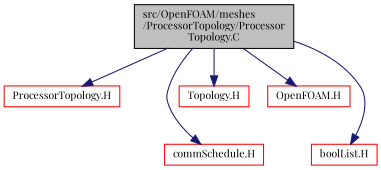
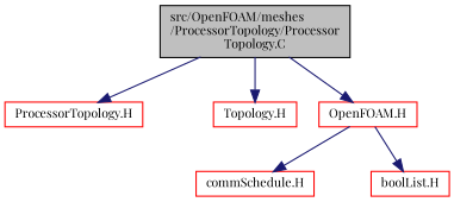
  digraph {
    fontname="Playfair Display"
    node [color=red fontname="Playfair Display" fontsize=10 shape=record]
    edge [color=midnightblue fontname="Playfair Display" fontsize=10 labelfontname=FreeSans labelfontsize=10 style=solid]
    n1 [color=black fillcolor=grey75 fontcolor=black height=0.2 label="src/OpenFOAM/meshes\l/ProcessorTopology/Processor\lTopology.C" style=filled width=0.4]
    n2 [height=0.2 label="ProcessorTopology.H" width=0.4]
    n3 [height=0.2 label="OpenFOAM.H" width=0.4]
    n4 [height=0.2 label="Topology.H" width=0.4]
    n5 [height=0.2 label="commSchedule.H" width=0.4]
    n6 [height=0.2 label="boolList.H" width=0.4]
    n1 -> n2
    n1 -> n3
    n1 -> n4
-   n1 -> n5
-   n1 -> n6
+   n3 -> n5
+   n3 -> n6
  }
